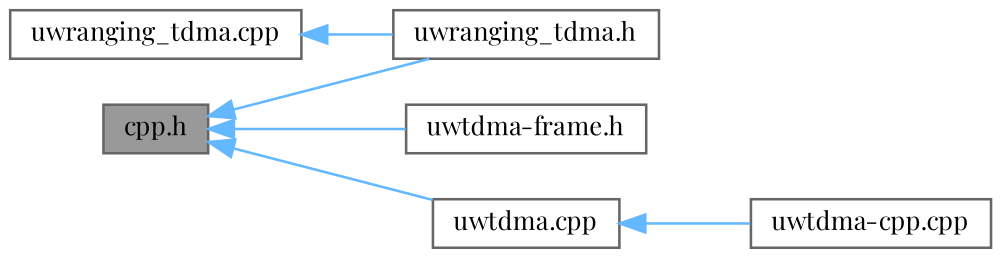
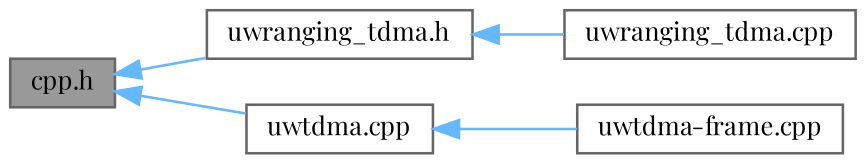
  digraph {
    fontname="Playfair Display"
    rankdir=LR
    node [color=grey40 fillcolor=white fontname="Playfair Display" fontsize=10 shape=box style=filled]
    edge [color=steelblue1 dir=back fontname="Playfair Display" fontsize=10 labelfontname=Helvetica labelfontsize=10 style=solid]
    n1 [color=gray40 fillcolor=grey60 fontcolor=black height=0.2 label="cpp.h" width=0.4]
    n2 [height=0.2 label="uwranging_tdma.h" width=0.4]
-   n3 [height=0.2 label="uwtdma-frame.h" width=0.4]
    n4 [height=0.2 label="uwtdma.cpp" width=0.4]
    n5 [height=0.2 label="uwranging_tdma.cpp" width=0.4]
-   n6 [height=0.2 label="uwtdma-cpp.cpp" width=0.4]
+   n6 [height=0.2 label="uwtdma-frame.cpp" width=0.4]
    n1 -> n2
-   n1 -> n3
    n1 -> n4
-   n5 -> n2
+   n2 -> n5
    n4 -> n6
  }
